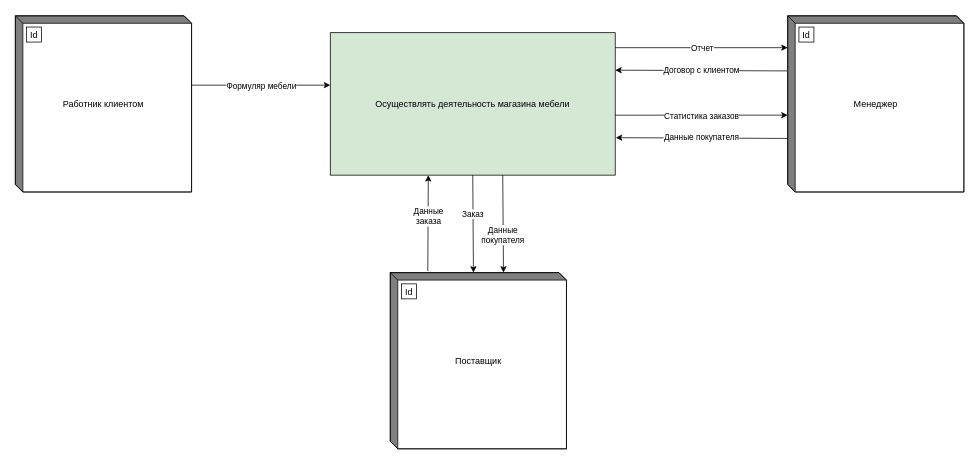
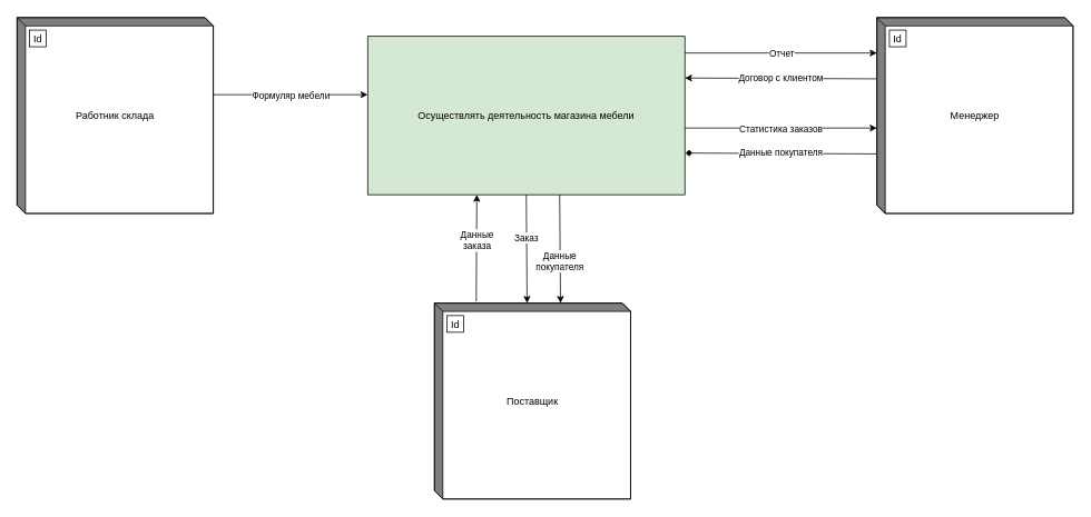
  <mxCell id="0" />
  <mxCell id="1" parent="0" />
  <mxCell id="2" value="Осуществлять деятельность магазина мебели" style="html=1;dashed=0;whiteSpace=wrap;fillColor=#d5e8d4;" parent="1" vertex="1"><mxGeometry x="440" y="43" width="380" height="190" as="geometry" /></mxCell>
- <mxCell id="3" value="Работник клиентом" style="html=1;dashed=0;whiteSpace=wrap;shape=mxgraph.dfd.externalEntity" parent="1" vertex="1"><mxGeometry x="20" y="20.5" width="235" height="235" as="geometry" /></mxCell>
+ <mxCell id="3" value="Работник склада" style="html=1;dashed=0;whiteSpace=wrap;shape=mxgraph.dfd.externalEntity" parent="1" vertex="1"><mxGeometry x="20" y="20.5" width="235" height="235" as="geometry" /></mxCell>
  <mxCell id="4" value="Id" style="autosize=1;part=1;resizable=0;strokeColor=inherit;fillColor=inherit;gradientColor=inherit;" parent="3" vertex="1"><mxGeometry width="20" height="20" relative="1" as="geometry"><mxPoint x="15" y="15" as="offset" /></mxGeometry></mxCell>
  <mxCell id="5" value="Поставщик" style="html=1;dashed=0;whiteSpace=wrap;shape=mxgraph.dfd.externalEntity" parent="1" vertex="1"><mxGeometry x="520" y="363" width="235" height="235" as="geometry" /></mxCell>
  <mxCell id="6" value="Id" style="autosize=1;part=1;resizable=0;strokeColor=inherit;fillColor=inherit;gradientColor=inherit;" parent="5" vertex="1"><mxGeometry width="20" height="20" relative="1" as="geometry"><mxPoint x="15" y="15" as="offset" /></mxGeometry></mxCell>
  <mxCell id="7" value="Менеджер" style="html=1;dashed=0;whiteSpace=wrap;shape=mxgraph.dfd.externalEntity" parent="1" vertex="1"><mxGeometry x="1050" y="20.5" width="235" height="235" as="geometry" /></mxCell>
  <mxCell id="8" value="Id" style="autosize=1;part=1;resizable=0;strokeColor=inherit;fillColor=inherit;gradientColor=inherit;" parent="7" vertex="1"><mxGeometry width="20" height="20" relative="1" as="geometry"><mxPoint x="15" y="15" as="offset" /></mxGeometry></mxCell>
- <mxCell id="9" value="" style="endArrow=classic;html=1;rounded=0;entryX=1.002;entryY=0.737;entryDx=0;entryDy=0;exitX=-0.002;exitY=0.696;exitDx=0;exitDy=0;exitPerimeter=0;entryPerimeter=0;" parent="1" source="7" target="2" edge="1"><mxGeometry width="50" height="50" relative="1" as="geometry"><mxPoint x="640" y="343" as="sourcePoint" /><mxPoint x="690" y="293" as="targetPoint" /></mxGeometry></mxCell>
+ <mxCell id="9" value="" style="endArrow=diamond;html=1;rounded=0;entryX=1.002;entryY=0.737;entryDx=0;entryDy=0;exitX=-0.002;exitY=0.696;exitDx=0;exitDy=0;exitPerimeter=0;entryPerimeter=0;" parent="1" source="7" target="2" edge="1"><mxGeometry width="50" height="50" relative="1" as="geometry"><mxPoint x="640" y="343" as="sourcePoint" /><mxPoint x="690" y="293" as="targetPoint" /></mxGeometry></mxCell>
  <mxCell id="10" value="Данные покупателя" style="edgeLabel;html=1;align=center;verticalAlign=middle;resizable=0;points=[];" parent="9" vertex="1" connectable="0"><mxGeometry x="0.293" y="-1" relative="1" as="geometry"><mxPoint x="33" as="offset" /></mxGeometry></mxCell>
  <mxCell id="11" value="" style="endArrow=classic;html=1;rounded=0;entryX=1.002;entryY=0.737;entryDx=0;entryDy=0;exitX=-0.002;exitY=0.696;exitDx=0;exitDy=0;exitPerimeter=0;entryPerimeter=0;" parent="1" edge="1"><mxGeometry width="50" height="50" relative="1" as="geometry"><mxPoint x="1049" y="94" as="sourcePoint" /><mxPoint x="820" y="93" as="targetPoint" /></mxGeometry></mxCell>
  <mxCell id="12" value="Договор с клиентом" style="edgeLabel;html=1;align=center;verticalAlign=middle;resizable=0;points=[];" parent="11" vertex="1" connectable="0"><mxGeometry x="0.293" y="-1" relative="1" as="geometry"><mxPoint x="33" as="offset" /></mxGeometry></mxCell>
  <mxCell id="13" value="" style="endArrow=classic;html=1;rounded=0;entryX=0;entryY=0.819;entryDx=0;entryDy=0;exitX=0;exitY=0;exitDx=235;exitDy=122.5;exitPerimeter=0;entryPerimeter=0;" parent="1" edge="1"><mxGeometry width="50" height="50" relative="1" as="geometry"><mxPoint x="820" y="153.04" as="sourcePoint" /><mxPoint x="1050" y="153.005" as="targetPoint" /></mxGeometry></mxCell>
  <mxCell id="14" value="Статистика заказов" style="edgeLabel;html=1;align=center;verticalAlign=middle;resizable=0;points=[];" parent="13" vertex="1" connectable="0"><mxGeometry x="-0.002" relative="1" as="geometry"><mxPoint as="offset" /></mxGeometry></mxCell>
  <mxCell id="15" value="" style="endArrow=classic;html=1;rounded=0;entryX=0.472;entryY=0;entryDx=0;entryDy=0;entryPerimeter=0;exitX=0.5;exitY=1;exitDx=0;exitDy=0;" parent="1" source="2" target="5" edge="1"><mxGeometry width="50" height="50" relative="1" as="geometry"><mxPoint x="620" y="333" as="sourcePoint" /><mxPoint x="670" y="283" as="targetPoint" /></mxGeometry></mxCell>
  <mxCell id="16" value="Заказ" style="edgeLabel;html=1;align=center;verticalAlign=middle;resizable=0;points=[];" parent="15" vertex="1" connectable="0"><mxGeometry x="-0.21" y="-1" relative="1" as="geometry"><mxPoint as="offset" /></mxGeometry></mxCell>
  <mxCell id="17" value="" style="endArrow=classic;html=1;rounded=0;entryX=0.472;entryY=0;entryDx=0;entryDy=0;entryPerimeter=0;exitX=0.5;exitY=1;exitDx=0;exitDy=0;" parent="1" edge="1"><mxGeometry width="50" height="50" relative="1" as="geometry"><mxPoint x="670" y="233" as="sourcePoint" /><mxPoint x="671" y="363" as="targetPoint" /></mxGeometry></mxCell>
  <mxCell id="18" value="Данные&lt;div&gt;покупателя&lt;/div&gt;" style="edgeLabel;html=1;align=center;verticalAlign=middle;resizable=0;points=[];" parent="17" vertex="1" connectable="0"><mxGeometry x="-0.21" y="-1" relative="1" as="geometry"><mxPoint y="28" as="offset" /></mxGeometry></mxCell>
  <mxCell id="19" value="" style="endArrow=classic;html=1;rounded=0;entryX=0.344;entryY=1;entryDx=0;entryDy=0;entryPerimeter=0;exitX=0.213;exitY=-0.009;exitDx=0;exitDy=0;exitPerimeter=0;" parent="1" source="5" target="2" edge="1"><mxGeometry width="50" height="50" relative="1" as="geometry"><mxPoint x="510" y="353" as="sourcePoint" /><mxPoint x="560" y="303" as="targetPoint" /></mxGeometry></mxCell>
  <mxCell id="20" value="Данные&lt;div&gt;заказа&lt;/div&gt;" style="edgeLabel;html=1;align=center;verticalAlign=middle;resizable=0;points=[];" parent="19" vertex="1" connectable="0"><mxGeometry x="0.145" relative="1" as="geometry"><mxPoint as="offset" /></mxGeometry></mxCell>
  <mxCell id="21" value="" style="endArrow=classic;html=1;rounded=0;entryX=0;entryY=0.819;entryDx=0;entryDy=0;exitX=0;exitY=0;exitDx=235;exitDy=122.5;exitPerimeter=0;entryPerimeter=0;" parent="1" edge="1"><mxGeometry width="50" height="50" relative="1" as="geometry"><mxPoint x="820" y="63" as="sourcePoint" /><mxPoint x="1050" y="63" as="targetPoint" /></mxGeometry></mxCell>
  <mxCell id="22" value="Отчет" style="edgeLabel;html=1;align=center;verticalAlign=middle;resizable=0;points=[];" parent="21" vertex="1" connectable="0"><mxGeometry x="-0.002" relative="1" as="geometry"><mxPoint as="offset" /></mxGeometry></mxCell>
  <mxCell id="23" value="" style="endArrow=classic;html=1;rounded=0;entryX=-0.001;entryY=0.525;entryDx=0;entryDy=0;exitX=0;exitY=0;exitDx=235;exitDy=122.5;exitPerimeter=0;entryPerimeter=0;" parent="1" edge="1"><mxGeometry width="50" height="50" relative="1" as="geometry"><mxPoint x="255" y="113" as="sourcePoint" /><mxPoint x="440" y="113" as="targetPoint" /></mxGeometry></mxCell>
  <mxCell id="24" value="Формуляр мебели" style="edgeLabel;html=1;align=center;verticalAlign=middle;resizable=0;points=[];" parent="23" vertex="1" connectable="0"><mxGeometry x="-0.002" relative="1" as="geometry"><mxPoint as="offset" /></mxGeometry></mxCell>
